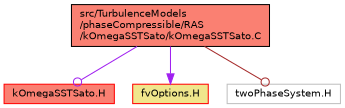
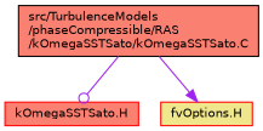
  digraph {
    node [color=red fillcolor=salmon fontname=Helvetica fontsize=10 shape=record style=filled]
    edge [color=purple fontname=Helvetica fontsize=10 labelfontname=Helvetica labelfontsize=10 style=solid arrowhead=odot]
    n1 [color=black fontcolor=black height=0.2 label="src/TurbulenceModels\l/phaseCompressible/RAS\l/kOmegaSSTSato/kOmegaSSTSato.C" width=0.4]
    n2 [height=0.2 label="kOmegaSSTSato.H" width=0.4]
    n3 [height=0.2 label="fvOptions.H" width=0.4 fillcolor=khaki]
-   n4 [color=grey75 height=0.2 label="twoPhaseSystem.H" width=0.4 fillcolor=white]
    n1 -> n2
    n1 -> n3 [arrowhead=normal]
-   n1 -> n4 [color=brown]
  }
